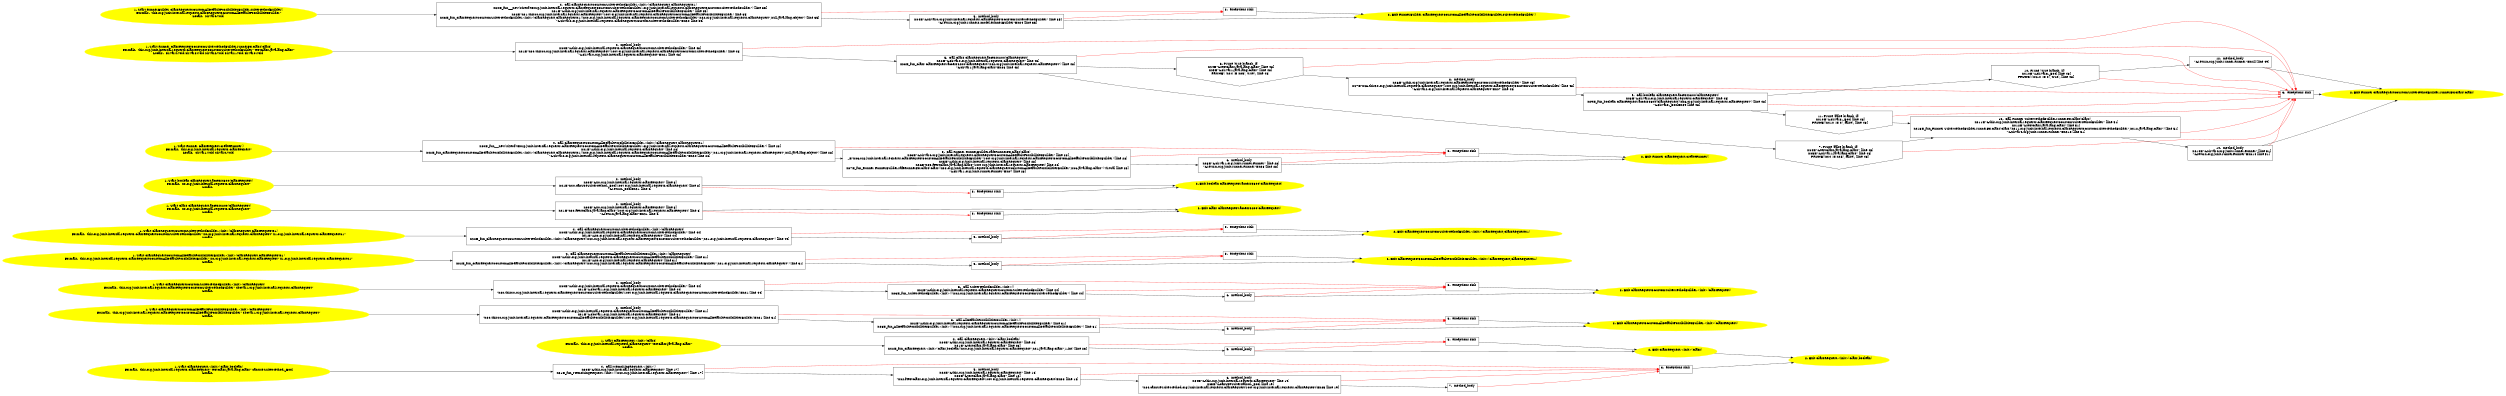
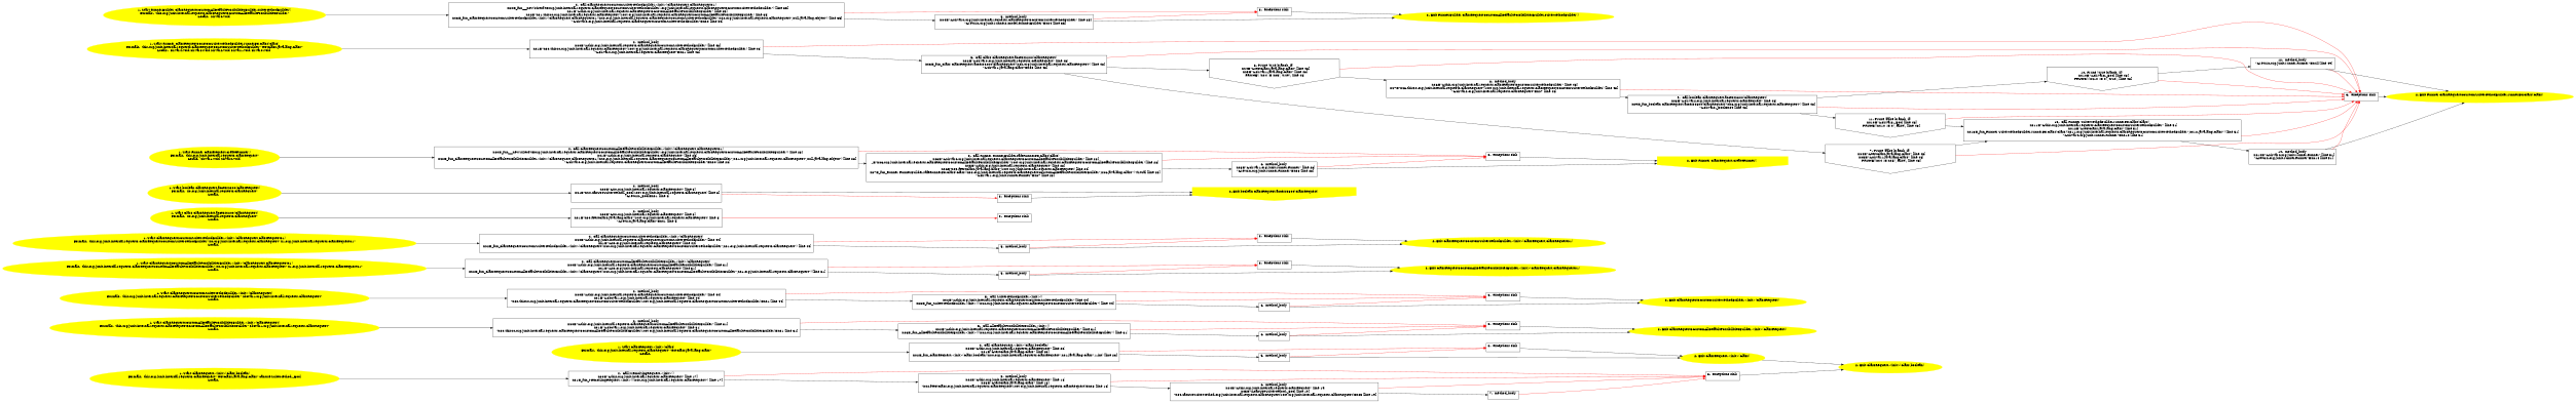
  digraph {
    rankdir=LR
    node [shape=box]
    n1 [color=yellow label="1: Start ClassRequest.<init>(Class)\nFormals:  this:org.junit.internal.requests.ClassRequest* testClass:java.lang.Class*\nLocals:  \n  " style=filled shape=""]
    n2 [label="4:  Call ClassRequest.<init>(Class,boolean) \n   n$0=*&this:org.junit.internal.requests.ClassRequest* [line 23]\n  n$1=*&testClass:java.lang.Class* [line 23]\n  n$2=_fun_ClassRequest.<init>(Class,boolean)(n$0:org.junit.internal.requests.ClassRequest*,n$1:java.lang.Class*,1:int) [line 23]\n "]
    n3 [label="3:  exceptions sink \n  "]
    n4 [label="5:  method_body \n  "]
    n5 [color=yellow label="2: Exit ClassRequest.<init>(Class) \n  " style=filled shape=""]
    n6 [color=yellow label="2: Exit ClassRequest.<init>(Class,boolean) \n  " style=filled shape=""]
    n7 [color=yellow label="1: Start ClassRequest.<init>(Class,boolean)\nFormals:  this:org.junit.internal.requests.ClassRequest* testClass:java.lang.Class* canUseSuiteMethod:_Bool\nLocals:  \n  " style=filled shape=""]
    n8 [label="4:  Call MemoizingRequest.<init>() \n   n$0=*&this:org.junit.internal.requests.ClassRequest* [line 17]\n  n$1=_fun_MemoizingRequest.<init>()(n$0:org.junit.internal.requests.ClassRequest*) [line 17]\n "]
    n9 [label="3:  exceptions sink \n  "]
    n10 [label="5:  method_body \n   n$2=*&this:org.junit.internal.requests.ClassRequest* [line 18]\n  n$3=*&testClass:java.lang.Class* [line 18]\n  *n$2.fTestClass:org.junit.internal.requests.ClassRequest(root org.junit.internal.requests.ClassRequest)=n$3 [line 18]\n "]
    n11 [label="6:  method_body \n   n$4=*&this:org.junit.internal.requests.ClassRequest* [line 19]\n  n$5=*&canUseSuiteMethod:_Bool [line 19]\n  *n$4.canUseSuiteMethod:org.junit.internal.requests.ClassRequest(root org.junit.internal.requests.ClassRequest)=n$5 [line 19]\n "]
    n12 [label="7:  method_body \n  "]
    n13 [color=yellow label="1: Start ClassRequest$CustomAllDefaultPossibilitiesBuilder.<init>(ClassRequest)\nFormals:  this:org.junit.internal.requests.ClassRequest$CustomAllDefaultPossibilitiesBuilder* $bcvar1:org.junit.internal.requests.ClassRequest*\nLocals:  \n  " style=filled shape=""]
    n14 [label="4:  method_body \n   n$0=*&this:org.junit.internal.requests.ClassRequest$CustomAllDefaultPossibilitiesBuilder* [line 31]\n  n$1=*&$bcvar1:org.junit.internal.requests.ClassRequest* [line 31]\n  *n$0.this$0:org.junit.internal.requests.ClassRequest$CustomAllDefaultPossibilitiesBuilder(root org.junit.internal.requests.ClassRequest$CustomAllDefaultPossibilitiesBuilder)=n$1 [line 31]\n "]
    n15 [label="3:  exceptions sink \n  "]
    n16 [label="5:  Call AllDefaultPossibilitiesBuilder.<init>() \n   n$2=*&this:org.junit.internal.requests.ClassRequest$CustomAllDefaultPossibilitiesBuilder* [line 31]\n  n$3=_fun_AllDefaultPossibilitiesBuilder.<init>()(n$2:org.junit.internal.requests.ClassRequest$CustomAllDefaultPossibilitiesBuilder*) [line 31]\n "]
    n17 [color=yellow label="2: Exit ClassRequest$CustomAllDefaultPossibilitiesBuilder.<init>(ClassRequest) \n  " style=filled shape=""]
    n18 [label="6:  method_body \n  "]
    n19 [color=yellow label="1: Start ClassRequest$CustomSuiteMethodBuilder.<init>(ClassRequest)\nFormals:  this:org.junit.internal.requests.ClassRequest$CustomSuiteMethodBuilder* $bcvar1:org.junit.internal.requests.ClassRequest*\nLocals:  \n  " style=filled shape=""]
    n20 [label="4:  method_body \n   n$0=*&this:org.junit.internal.requests.ClassRequest$CustomSuiteMethodBuilder* [line 44]\n  n$1=*&$bcvar1:org.junit.internal.requests.ClassRequest* [line 44]\n  *n$0.this$0:org.junit.internal.requests.ClassRequest$CustomSuiteMethodBuilder(root org.junit.internal.requests.ClassRequest$CustomSuiteMethodBuilder)=n$1 [line 44]\n "]
    n21 [label="3:  exceptions sink \n  "]
    n22 [label="5:  Call SuiteMethodBuilder.<init>() \n   n$2=*&this:org.junit.internal.requests.ClassRequest$CustomSuiteMethodBuilder* [line 44]\n  n$3=_fun_SuiteMethodBuilder.<init>()(n$2:org.junit.internal.requests.ClassRequest$CustomSuiteMethodBuilder*) [line 44]\n "]
    n23 [color=yellow label="2: Exit ClassRequest$CustomSuiteMethodBuilder.<init>(ClassRequest) \n  " style=filled shape=""]
    n24 [label="6:  method_body \n  "]
    n25 [color=yellow label="1: Start ClassRequest$CustomAllDefaultPossibilitiesBuilder.<init>(ClassRequest,ClassRequest$1)\nFormals:  this:org.junit.internal.requests.ClassRequest$CustomAllDefaultPossibilitiesBuilder* x0:org.junit.internal.requests.ClassRequest* x1:org.junit.internal.requests.ClassRequest$1*\nLocals:  \n  " style=filled shape=""]
    n26 [label="4:  Call ClassRequest$CustomAllDefaultPossibilitiesBuilder.<init>(ClassRequest) \n   n$0=*&this:org.junit.internal.requests.ClassRequest$CustomAllDefaultPossibilitiesBuilder* [line 31]\n  n$1=*&x0:org.junit.internal.requests.ClassRequest* [line 31]\n  n$2=_fun_ClassRequest$CustomAllDefaultPossibilitiesBuilder.<init>(ClassRequest)(n$0:org.junit.internal.requests.ClassRequest$CustomAllDefaultPossibilitiesBuilder*,n$1:org.junit.internal.requests.ClassRequest*) [line 31]\n "]
    n27 [label="3:  exceptions sink \n  "]
    n28 [label="5:  method_body \n  "]
    n29 [color=yellow label="2: Exit ClassRequest$CustomAllDefaultPossibilitiesBuilder.<init>(ClassRequest,ClassRequest$1) \n  " style=filled shape=""]
    n30 [color=yellow label="1: Start ClassRequest$CustomSuiteMethodBuilder.<init>(ClassRequest,ClassRequest$1)\nFormals:  this:org.junit.internal.requests.ClassRequest$CustomSuiteMethodBuilder* x0:org.junit.internal.requests.ClassRequest* x1:org.junit.internal.requests.ClassRequest$1*\nLocals:  \n  " style=filled shape=""]
    n31 [label="4:  Call ClassRequest$CustomSuiteMethodBuilder.<init>(ClassRequest) \n   n$0=*&this:org.junit.internal.requests.ClassRequest$CustomSuiteMethodBuilder* [line 44]\n  n$1=*&x0:org.junit.internal.requests.ClassRequest* [line 44]\n  n$2=_fun_ClassRequest$CustomSuiteMethodBuilder.<init>(ClassRequest)(n$0:org.junit.internal.requests.ClassRequest$CustomSuiteMethodBuilder*,n$1:org.junit.internal.requests.ClassRequest*) [line 44]\n "]
    n32 [label="3:  exceptions sink \n  "]
    n33 [label="5:  method_body \n  "]
    n34 [color=yellow label="2: Exit ClassRequest$CustomSuiteMethodBuilder.<init>(ClassRequest,ClassRequest$1) \n  " style=filled shape=""]
    n35 [color=yellow label="1: Start Class ClassRequest.access$200(ClassRequest)\nFormals:  x0:org.junit.internal.requests.ClassRequest*\nLocals:  \n  " style=filled shape=""]
    n36 [label="4:  method_body \n   n$0=*&x0:org.junit.internal.requests.ClassRequest* [line 8]\n  n$1=*n$0.fTestClass:java.lang.Class*(root org.junit.internal.requests.ClassRequest) [line 8]\n  *&return:java.lang.Class*=n$1 [line 8]\n "]
-   n37 [color=yellow label="2: Exit Class ClassRequest.access$200(ClassRequest) \n  " style=filled shape=""]
    n38 [label="3:  exceptions sink \n  "]
    n39 [color=yellow label="1: Start boolean ClassRequest.access$300(ClassRequest)\nFormals:  x0:org.junit.internal.requests.ClassRequest*\nLocals:  \n  " style=filled shape=""]
    n40 [label="4:  method_body \n   n$0=*&x0:org.junit.internal.requests.ClassRequest* [line 8]\n  n$1=*n$0.canUseSuiteMethod:_Bool(root org.junit.internal.requests.ClassRequest) [line 8]\n  *&return:_Bool=n$1 [line 8]\n "]
-   n41 [color=yellow label="2: Exit boolean ClassRequest.access$300(ClassRequest) \n  " style=filled shape=""]
+   n41 [color=yellow label="2: Exit boolean ClassRequest.access$300(ClassRequest) \n  " style=filled shape=invhouse]
    n42 [label="3:  exceptions sink \n  "]
    n43 [color=yellow label="1: Start Runner ClassRequest.createRunner()\nFormals:  this:org.junit.internal.requests.ClassRequest*\nLocals:  $irvar1:void $irvar0:void \n  " style=filled shape=""]
    n44 [label="4:  Call ClassRequest$CustomAllDefaultPossibilitiesBuilder.<init>(ClassRequest,ClassRequest$1) \n   n$0=_fun___new(sizeof(t=org.junit.internal.requests.ClassRequest$CustomAllDefaultPossibilitiesBuilder):org.junit.internal.requests.ClassRequest$CustomAllDefaultPossibilitiesBuilder*) [line 28]\n  n$1=*&this:org.junit.internal.requests.ClassRequest* [line 28]\n  n$2=_fun_ClassRequest$CustomAllDefaultPossibilitiesBuilder.<init>(ClassRequest,ClassRequest$1)(n$0:org.junit.internal.requests.ClassRequest$CustomAllDefaultPossibilitiesBuilder*,n$1:org.junit.internal.requests.ClassRequest*,null:java.lang.Object*) [line 28]\n  *&$irvar0:org.junit.internal.requests.ClassRequest$CustomAllDefaultPossibilitiesBuilder*=n$0 [line 28]\n "]
    n45 [label="3:  exceptions sink \n  "]
    n46 [label="5:  Call Runner RunnerBuilder.safeRunnerForClass(Class) \n   n$3=*&$irvar0:org.junit.internal.requests.ClassRequest$CustomAllDefaultPossibilitiesBuilder* [line 28]\n  _=*n$3:org.junit.internal.requests.ClassRequest$CustomAllDefaultPossibilitiesBuilder*(root org.junit.internal.requests.ClassRequest$CustomAllDefaultPossibilitiesBuilder) [line 28]\n  n$5=*&this:org.junit.internal.requests.ClassRequest* [line 28]\n  n$6=*n$5.fTestClass:java.lang.Class*(root org.junit.internal.requests.ClassRequest) [line 28]\n  n$7=_fun_Runner RunnerBuilder.safeRunnerForClass(Class)(n$3:org.junit.internal.requests.ClassRequest$CustomAllDefaultPossibilitiesBuilder*,n$6:java.lang.Class*) virtual [line 28]\n  *&$irvar1:org.junit.runner.Runner*=n$7 [line 28]\n "]
-   n47 [color=yellow label="2: Exit Runner ClassRequest.createRunner() \n  " style=filled shape=""]
+   n47 [color=yellow label="2: Exit Runner ClassRequest.createRunner() \n  " style=filled shape=invhouse]
    n48 [label="6:  method_body \n   n$8=*&$irvar1:org.junit.runner.Runner* [line 28]\n  *&return:org.junit.runner.Runner*=n$8 [line 28]\n "]
    n49 [color=yellow label="1: Start Runner ClassRequest$CustomSuiteMethodBuilder.runnerForClass(Class)\nFormals:  this:org.junit.internal.requests.ClassRequest$CustomSuiteMethodBuilder* testClass:java.lang.Class*\nLocals:  $irvar4:void $irvar3:void $irvar2:void $irvar1:void $irvar0:void \n  " style=filled shape=""]
    n50 [label="4:  method_body \n   n$0=*&this:org.junit.internal.requests.ClassRequest$CustomSuiteMethodBuilder* [line 48]\n  n$1=*n$0.this$0:org.junit.internal.requests.ClassRequest*(root org.junit.internal.requests.ClassRequest$CustomSuiteMethodBuilder) [line 48]\n  *&$irvar0:org.junit.internal.requests.ClassRequest*=n$1 [line 48]\n "]
    n51 [label="3:  exceptions sink \n  "]
    n52 [label="5:  Call Class ClassRequest.access$200(ClassRequest) \n   n$2=*&$irvar0:org.junit.internal.requests.ClassRequest* [line 48]\n  n$3=_fun_Class ClassRequest.access$200(ClassRequest)(n$2:org.junit.internal.requests.ClassRequest*) [line 48]\n  *&$irvar1:java.lang.Class*=n$3 [line 48]\n "]
    n53 [color=yellow label="2: Exit Runner ClassRequest$CustomSuiteMethodBuilder.runnerForClass(Class) \n  " style=filled shape=""]
    n54 [label="6: Prune (true branch, if) \n   n$4=*&testClass:java.lang.Class* [line 48]\n  n$5=*&$irvar1:java.lang.Class* [line 48]\n  PRUNE(!(n$4 != n$5), true); [line 48]\n " shape=invhouse]
    n55 [label="7: Prune (false branch, if) \n   n$4=*&testClass:java.lang.Class* [line 48]\n  n$5=*&$irvar1:java.lang.Class* [line 48]\n  PRUNE((n$4 != n$5), false); [line 48]\n " shape=invhouse]
    n56 [label="8:  method_body \n   n$6=*&this:org.junit.internal.requests.ClassRequest$CustomSuiteMethodBuilder* [line 48]\n  n$7=*n$6.this$0:org.junit.internal.requests.ClassRequest*(root org.junit.internal.requests.ClassRequest$CustomSuiteMethodBuilder) [line 48]\n  *&$irvar2:org.junit.internal.requests.ClassRequest*=n$7 [line 48]\n "]
    n57 [label="13:  Call Runner SuiteMethodBuilder.runnerForClass(Class) \n   n$11=*&this:org.junit.internal.requests.ClassRequest$CustomSuiteMethodBuilder* [line 51]\n  n$12=*&testClass:java.lang.Class* [line 51]\n  n$13=_fun_Runner SuiteMethodBuilder.runnerForClass(Class)(n$11:org.junit.internal.requests.ClassRequest$CustomSuiteMethodBuilder*,n$12:java.lang.Class*) [line 51]\n  *&$irvar4:org.junit.runner.Runner*=n$13 [line 51]\n "]
    n58 [label="9:  Call boolean ClassRequest.access$300(ClassRequest) \n   n$8=*&$irvar2:org.junit.internal.requests.ClassRequest* [line 48]\n  n$9=_fun_boolean ClassRequest.access$300(ClassRequest)(n$8:org.junit.internal.requests.ClassRequest*) [line 48]\n  *&$irvar3:_Bool=n$9 [line 48]\n "]
    n59 [label="14:  method_body \n   n$14=*&$irvar4:org.junit.runner.Runner* [line 51]\n  *&return:org.junit.runner.Runner*=n$14 [line 51]\n "]
    n60 [label="10: Prune (true branch, if) \n   n$10=*&$irvar3:_Bool [line 48]\n  PRUNE(!(n$10 != 0), true); [line 48]\n " shape=invhouse]
    n61 [label="11: Prune (false branch, if) \n   n$10=*&$irvar3:_Bool [line 48]\n  PRUNE((n$10 != 0), false); [line 48]\n " shape=invhouse]
    n62 [label="12:  method_body \n   *&return:org.junit.runner.Runner*=null [line 49]\n "]
    n63 [color=yellow label="1: Start RunnerBuilder ClassRequest$CustomAllDefaultPossibilitiesBuilder.suiteMethodBuilder()\nFormals:  this:org.junit.internal.requests.ClassRequest$CustomAllDefaultPossibilitiesBuilder*\nLocals:  $irvar0:void \n  " style=filled shape=""]
    n64 [label="4:  Call ClassRequest$CustomSuiteMethodBuilder.<init>(ClassRequest,ClassRequest$1) \n   n$0=_fun___new(sizeof(t=org.junit.internal.requests.ClassRequest$CustomSuiteMethodBuilder):org.junit.internal.requests.ClassRequest$CustomSuiteMethodBuilder*) [line 35]\n  n$1=*&this:org.junit.internal.requests.ClassRequest$CustomAllDefaultPossibilitiesBuilder* [line 35]\n  n$2=*n$1.this$0:org.junit.internal.requests.ClassRequest*(root org.junit.internal.requests.ClassRequest$CustomAllDefaultPossibilitiesBuilder) [line 35]\n  n$3=_fun_ClassRequest$CustomSuiteMethodBuilder.<init>(ClassRequest,ClassRequest$1)(n$0:org.junit.internal.requests.ClassRequest$CustomSuiteMethodBuilder*,n$2:org.junit.internal.requests.ClassRequest*,null:java.lang.Object*) [line 35]\n  *&$irvar0:org.junit.internal.requests.ClassRequest$CustomSuiteMethodBuilder*=n$0 [line 35]\n "]
    n65 [label="3:  exceptions sink \n  "]
    n66 [label="5:  method_body \n   n$4=*&$irvar0:org.junit.internal.requests.ClassRequest$CustomSuiteMethodBuilder* [line 35]\n  *&return:org.junit.runners.model.RunnerBuilder*=n$4 [line 35]\n "]
    n67 [color=yellow label="2: Exit RunnerBuilder ClassRequest$CustomAllDefaultPossibilitiesBuilder.suiteMethodBuilder() \n  " style=filled shape=""]
    n1 -> n2
    n2 -> n3 [color=red]
    n2 -> n4
    n3 -> n5
    n4 -> n3 [color=red]
    n4 -> n5
    n5 -> n6
    n7 -> n8
    n8 -> n9 [color=red]
    n8 -> n10
    n9 -> n6
    n10 -> n9 [color=red]
    n10 -> n11
    n11 -> n9 [color=red]
    n11 -> n12
    n12 -> n9 [color=red]
    n13 -> n14
    n14 -> n15 [color=red]
    n14 -> n16
    n15 -> n17
    n16 -> n15 [color=red]
    n16 -> n18
    n18 -> n15 [color=red]
    n18 -> n17
    n19 -> n20
    n20 -> n21 [color=red]
    n20 -> n22
    n21 -> n23
    n22 -> n21 [color=red]
    n22 -> n24
    n24 -> n21 [color=red]
    n24 -> n23
    n25 -> n26
    n26 -> n27 [color=red]
    n26 -> n28
    n27 -> n29
    n28 -> n27 [color=red]
    n28 -> n29
    n30 -> n31
    n31 -> n32 [color=red]
    n31 -> n33
    n32 -> n34
    n33 -> n32 [color=red]
    n33 -> n34
    n35 -> n36
-   n36 -> n37
    n36 -> n38 [color=red]
-   n38 -> n37
    n39 -> n40
    n40 -> n41
    n40 -> n42 [color=red]
    n42 -> n41
    n43 -> n44
    n44 -> n45 [color=red]
    n44 -> n46
    n45 -> n47
    n46 -> n45 [color=red]
    n46 -> n48
    n48 -> n45 [color=red]
    n48 -> n47
    n49 -> n50
    n50 -> n51 [color=red]
    n50 -> n52
    n51 -> n53
    n52 -> n51 [color=red]
    n52 -> n54
    n52 -> n55
    n54 -> n51 [color=red]
    n54 -> n56
    n55 -> n51 [color=red]
    n55 -> n57
    n56 -> n51 [color=red]
    n56 -> n58
    n57 -> n51 [color=red]
    n57 -> n59
    n58 -> n51 [color=red]
    n58 -> n60
    n58 -> n61
    n59 -> n51 [color=red]
    n59 -> n53
    n60 -> n51 [color=red]
    n60 -> n62
    n61 -> n51 [color=red]
    n61 -> n57
    n62 -> n51 [color=red]
    n62 -> n53
    n63 -> n64
    n64 -> n65 [color=red]
    n64 -> n66
    n65 -> n67
    n66 -> n65 [color=red]
    n66 -> n67
  }
